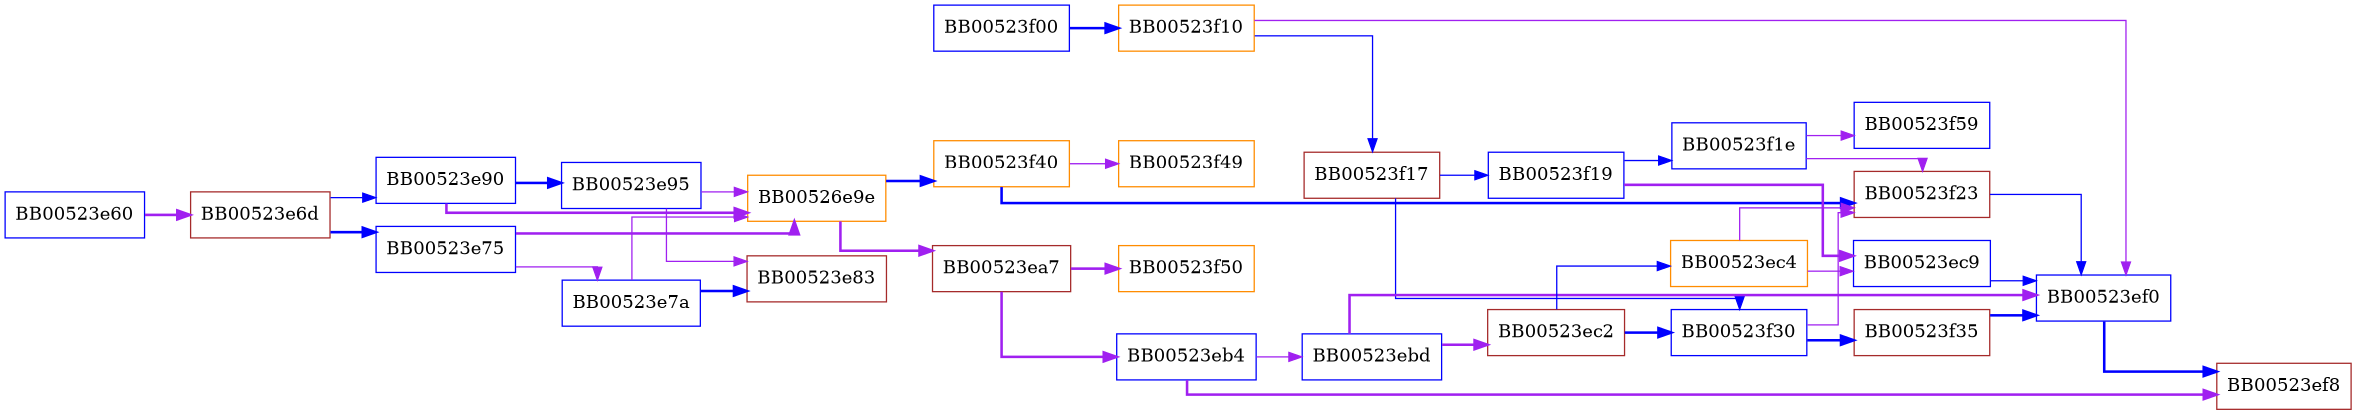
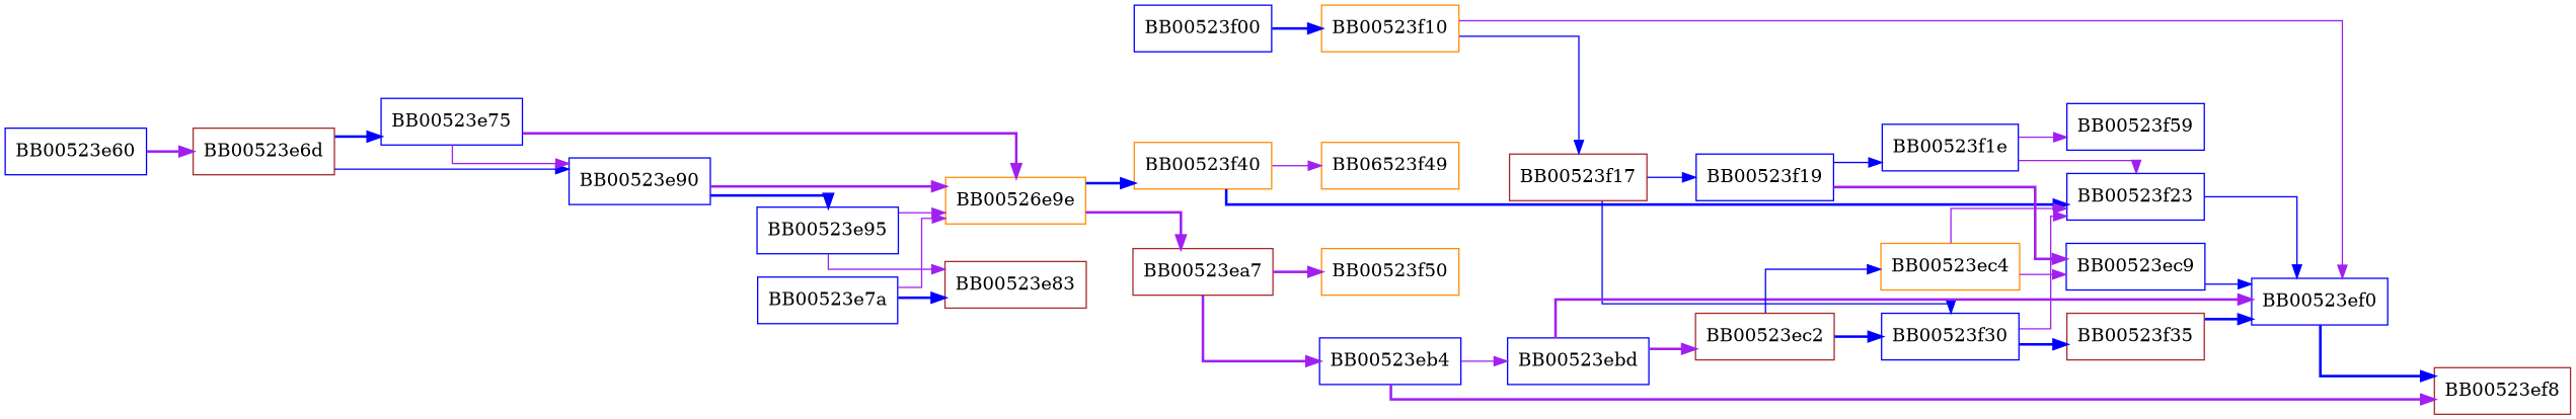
  digraph {
    rankdir=LR
    splines=ortho
    node [color=blue shape=box]
    edge [color=purple style=solid]
    BB00523e6d [color=brown]
    BB00523e60
    BB00523f10 [color=darkorange]
    BB00523f00
    BB00523e90
    BB00523e75
    BB00523ef8 [color=brown]
    BB00523ef0
    BB00523f17 [color=brown]
    n10 [color=darkorange label=BB00526e9e]
    BB00523e95
    BB00523e7a
    BB00523f40 [color=darkorange]
    BB00523ea7 [color=brown]
    BB00523e83 [color=brown]
-   BB00523f23 [color=brown]
-   BB00523f49 [color=darkorange]
+   BB00523f23
+   BB00523f49 [color=darkorange label=BB06523f49]
    BB00523f50 [color=darkorange]
    BB00523eb4
    BB00523ebd
    BB00523ec2 [color=brown]
    BB00523f30
    BB00523ec4 [color=darkorange]
    BB00523f35 [color=brown]
    BB00523ec9
    BB00523f19
    BB00523f1e
    BB00523f59
    BB00523e6d -> BB00523e90 [color=blue]
    BB00523e6d -> BB00523e75 [color=blue style=bold]
    BB00523e60 -> BB00523e6d [style=bold]
    BB00523f10 -> BB00523ef0
    BB00523f10 -> BB00523f17 [color=blue]
    BB00523f00 -> BB00523f10 [color=blue style=bold]
    BB00523e90 -> n10 [style=bold]
    BB00523e90 -> BB00523e95 [color=blue style=bold]
    BB00523e75 -> n10 [style=bold]
-   BB00523e75 -> BB00523e7a
+   BB00523e75 -> BB00523e90
    BB00523ef0 -> BB00523ef8 [color=blue style=bold]
    BB00523f17 -> BB00523f30 [color=blue]
    BB00523f17 -> BB00523f19 [color=blue]
    n10 -> BB00523f40 [color=blue style=bold]
    n10 -> BB00523ea7 [style=bold]
    BB00523e95 -> n10
    BB00523e95 -> BB00523e83
    BB00523e7a -> n10
    BB00523e7a -> BB00523e83 [color=blue style=bold]
    BB00523f40 -> BB00523f23 [color=blue style=bold]
    BB00523f40 -> BB00523f49
    BB00523ea7 -> BB00523f50 [style=bold]
    BB00523ea7 -> BB00523eb4 [style=bold]
    BB00523f23 -> BB00523ef0 [color=blue]
    BB00523eb4 -> BB00523ef8 [style=bold]
    BB00523eb4 -> BB00523ebd
    BB00523ebd -> BB00523ef0 [style=bold]
    BB00523ebd -> BB00523ec2 [style=bold]
    BB00523ec2 -> BB00523f30 [color=blue style=bold]
    BB00523ec2 -> BB00523ec4 [color=blue]
    BB00523f30 -> BB00523f23
    BB00523f30 -> BB00523f35 [color=blue style=bold]
    BB00523ec4 -> BB00523f23
    BB00523ec4 -> BB00523ec9
    BB00523f35 -> BB00523ef0 [color=blue style=bold]
    BB00523ec9 -> BB00523ef0 [color=blue]
    BB00523f19 -> BB00523ec9 [style=bold]
    BB00523f19 -> BB00523f1e [color=blue]
    BB00523f1e -> BB00523f23
    BB00523f1e -> BB00523f59
  }
